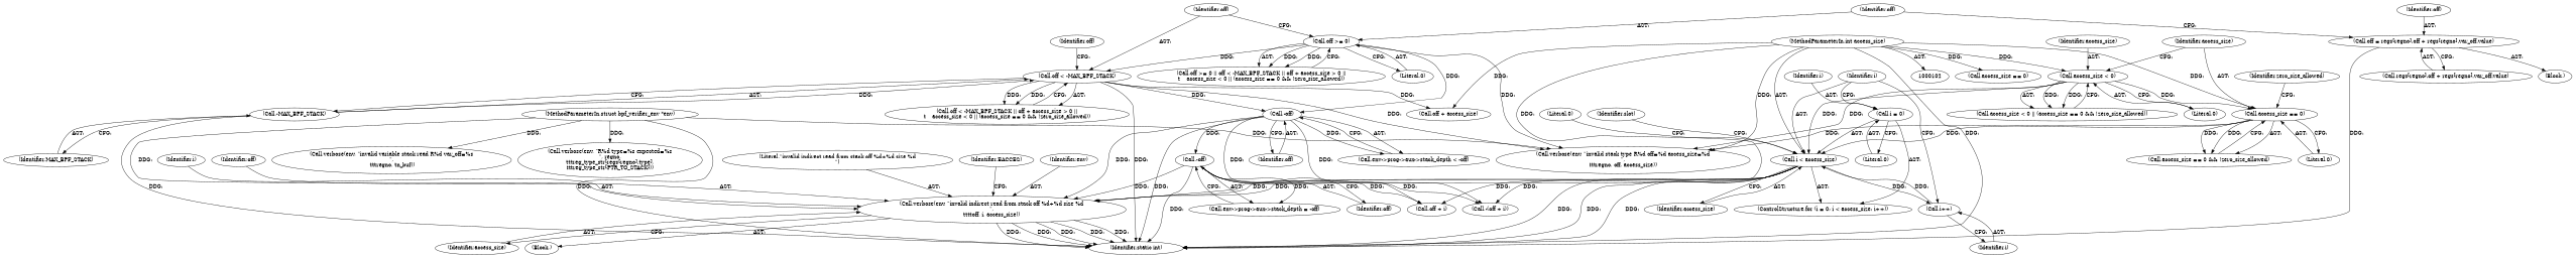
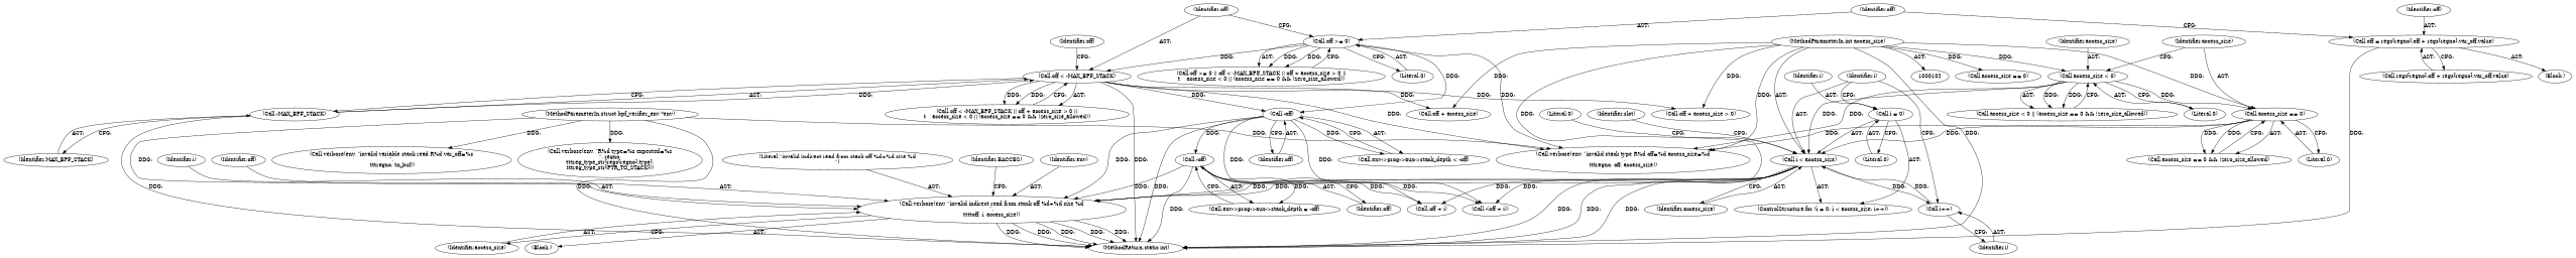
  digraph {
    n1 [label="(Call,verbose(env, \"invalid indirect read from stack off %d+%d size %d\n\",\n\t\t\t\toff, i, access_size))"]
-   n2 [label="(Identifier,static int)"]
+   n2 [label="(MethodReturn,static int)"]
    n3 [label="(Block,)"]
    n4 [label="(Identifier,access_size)"]
    n5 [label="(MethodParameterIn,struct bpf_verifier_env *env)"]
    n6 [label="(Call,verbose(env, \"invalid variable stack read R%d var_off=%s\n\",\n \t\t\tregno, tn_buf))"]
    n7 [label="(Call,verbose(env, \"invalid stack type R%d off=%d access_size=%d\n\",\n\t\t\tregno, off, access_size))"]
    n8 [label="(Call,verbose(env, \"R%d type=%s expected=%s\n\", regno,\n\t\t\treg_type_str[regs[regno].type],\n\t\t\treg_type_str[PTR_TO_STACK]))"]
    n9 [label="(Call,-off)"]
    n10 [label="(Call,-off)"]
    n11 [label="(Call,off + i)"]
    n12 [label="(Identifier,off)"]
    n13 [label="(Call,-(off + i))"]
    n14 [label="(Call,env->prog->aux->stack_depth < -off)"]
    n15 [label="(Call,env->prog->aux->stack_depth = -off)"]
    n16 [label="(Identifier,off)"]
    n17 [label="(Call,off >= 0)"]
    n18 [label="(Call,off < -MAX_BPF_STACK)"]
    n19 [label="(Call,off >= 0 || off < -MAX_BPF_STACK || off + access_size > 0 ||\n\t    access_size < 0 || (access_size == 0 && !zero_size_allowed))"]
    n20 [label="(Literal,0)"]
    n21 [label="(Call,-MAX_BPF_STACK)"]
    n22 [label="(Call,off < -MAX_BPF_STACK || off + access_size > 0 ||\n\t    access_size < 0 || (access_size == 0 && !zero_size_allowed))"]
+   n23 [label="(Call,off + access_size > 0)"]
    n24 [label="(Call,off + access_size)"]
    n25 [label="(Call,off = regs[regno].off + regs[regno].var_off.value)"]
    n26 [label="(Block,)"]
    n27 [label="(Call,regs[regno].off + regs[regno].var_off.value)"]
    n28 [label="(Identifier,MAX_BPF_STACK)"]
    n29 [label="(Call,i < access_size)"]
    n30 [label="(Call,i++)"]
    n31 [label="(ControlStructure,for (i = 0; i < access_size; i++))"]
    n32 [label="(Identifier,access_size)"]
    n33 [label="(Identifier,i)"]
    n34 [label="(Call,i = 0)"]
    n35 [label="(Literal,0)"]
    n36 [label="(Call,access_size == 0)"]
    n37 [label="(Call,access_size == 0 && !zero_size_allowed)"]
    n38 [label="(Literal,0)"]
    n39 [label="(Call,access_size < 0)"]
    n40 [label="(Call,access_size < 0 || (access_size == 0 && !zero_size_allowed))"]
    n41 [label="(Literal,0)"]
    n42 [label="(MethodParameterIn,int access_size)"]
    1000102
    n44 [label="(Call,access_size == 0)"]
    n45 [label="(Identifier,env)"]
    n46 [label="(Identifier,EACCES)"]
    n47 [label="(Literal,0)"]
    n48 [label="(Identifier,access_size)"]
    n49 [label="(Identifier,i)"]
    n50 [label="(Identifier,i)"]
    n51 [label="(Identifier,off)"]
    n52 [label="(Identifier,off)"]
    n53 [label="(Identifier,off)"]
    n54 [label="(Identifier,i)"]
    n55 [label="(Identifier,off)"]
-   n56 [label="(Identifier,zero_size_allowed)"]
    n57 [label="(Literal,\"invalid indirect read from stack off %d+%d size %d\n\")"]
    n58 [label="(Identifier,access_size)"]
    n59 [label="(Identifier,off)"]
    n60 [label="(Identifier,slot)"]
    n1 -> n2 [label="DDG: "]
    n1 -> n2 [label="DDG: "]
    n1 -> n2 [label="DDG: "]
    n1 -> n2 [label="DDG: "]
    n1 -> n2 [label="DDG: "]
    n1 -> n3 [label="AST: "]
    n1 -> n4 [label="CFG: "]
    n4 -> n1 [label="AST: "]
    n5 -> n1 [label="DDG: "]
    n5 -> n2 [label="DDG: "]
    n5 -> n6 [label="DDG: "]
    n5 -> n7 [label="DDG: "]
    n5 -> n8 [label="DDG: "]
    n9 -> n1 [label="DDG: "]
    n9 -> n2 [label="DDG: "]
    n9 -> n10 [label="DDG: "]
    n9 -> n11 [label="DDG: "]
    n9 -> n12 [label="CFG: "]
    n9 -> n13 [label="DDG: "]
    n9 -> n14 [label="AST: "]
    n9 -> n14 [label="DDG: "]
    n10 -> n1 [label="DDG: "]
    n10 -> n2 [label="DDG: "]
    n10 -> n11 [label="DDG: "]
    n10 -> n13 [label="DDG: "]
    n10 -> n15 [label="AST: "]
    n10 -> n15 [label="DDG: "]
    n10 -> n16 [label="CFG: "]
    n12 -> n9 [label="AST: "]
    n14 -> n9 [label="CFG: "]
    n15 -> n10 [label="CFG: "]
    n16 -> n10 [label="AST: "]
    n17 -> n7 [label="DDG: "]
    n17 -> n9 [label="DDG: "]
    n17 -> n18 [label="DDG: "]
    n17 -> n19 [label="AST: "]
    n17 -> n19 [label="DDG: "]
    n17 -> n19 [label="DDG: "]
    n17 -> n20 [label="CFG: "]
    n18 -> n2 [label="DDG: "]
    n18 -> n7 [label="DDG: "]
    n18 -> n9 [label="DDG: "]
    n18 -> n21 [label="CFG: "]
    n18 -> n22 [label="AST: "]
    n18 -> n22 [label="DDG: "]
    n18 -> n22 [label="DDG: "]
+   n18 -> n23 [label="DDG: "]
    n18 -> n24 [label="DDG: "]
    n19 -> n17 [label="CFG: "]
    n20 -> n17 [label="AST: "]
    n21 -> n2 [label="DDG: "]
    n21 -> n18 [label="AST: "]
    n21 -> n18 [label="DDG: "]
    n21 -> n28 [label="CFG: "]
    n22 -> n18 [label="CFG: "]
    n25 -> n2 [label="DDG: "]
    n25 -> n26 [label="AST: "]
    n25 -> n27 [label="CFG: "]
    n27 -> n25 [label="AST: "]
    n28 -> n21 [label="AST: "]
    n29 -> n1 [label="DDG: "]
    n29 -> n1 [label="DDG: "]
    n29 -> n2 [label="DDG: "]
    n29 -> n2 [label="DDG: "]
    n29 -> n2 [label="DDG: "]
    n29 -> n11 [label="DDG: "]
    n29 -> n13 [label="DDG: "]
    n29 -> n30 [label="DDG: "]
    n29 -> n31 [label="AST: "]
    n29 -> n32 [label="CFG: "]
    n30 -> n29 [label="DDG: "]
    n30 -> n33 [label="CFG: "]
    n32 -> n29 [label="AST: "]
    n33 -> n30 [label="AST: "]
    n34 -> n29 [label="AST: "]
    n34 -> n31 [label="AST: "]
    n34 -> n35 [label="CFG: "]
    n35 -> n34 [label="AST: "]
    n36 -> n7 [label="DDG: "]
    n36 -> n29 [label="DDG: "]
    n36 -> n37 [label="AST: "]
    n36 -> n37 [label="DDG: "]
    n36 -> n37 [label="DDG: "]
    n36 -> n38 [label="CFG: "]
    n37 -> n36 [label="CFG: "]
    n38 -> n36 [label="AST: "]
    n39 -> n7 [label="DDG: "]
    n39 -> n29 [label="DDG: "]
    n39 -> n36 [label="DDG: "]
    n39 -> n40 [label="AST: "]
    n39 -> n40 [label="DDG: "]
    n39 -> n40 [label="DDG: "]
    n39 -> n41 [label="CFG: "]
    n40 -> n39 [label="CFG: "]
    n41 -> n39 [label="AST: "]
    n42 -> n1 [label="DDG: "]
    n42 -> n2 [label="DDG: "]
    n42 -> n7 [label="DDG: "]
+   n42 -> n23 [label="DDG: "]
    n42 -> n24 [label="DDG: "]
    n42 -> n29 [label="AST: "]
    n42 -> n36 [label="DDG: "]
    n42 -> n39 [label="DDG: "]
    n42 -> 1000102 [label="AST: "]
    n42 -> n44 [label="DDG: "]
    n45 -> n1 [label="AST: "]
    n46 -> n1 [label="CFG: "]
    n47 -> n29 [label="CFG: "]
    n48 -> n36 [label="AST: "]
    n48 -> n39 [label="CFG: "]
    n49 -> n1 [label="AST: "]
    n50 -> n34 [label="AST: "]
    n51 -> n25 [label="AST: "]
    n52 -> n18 [label="CFG: "]
    n53 -> n17 [label="AST: "]
    n53 -> n25 [label="CFG: "]
    n54 -> n29 [label="AST: "]
    n54 -> n30 [label="CFG: "]
    n54 -> n34 [label="CFG: "]
    n55 -> n1 [label="AST: "]
-   n56 -> n36 [label="CFG: "]
    n57 -> n1 [label="AST: "]
    n58 -> n39 [label="AST: "]
    n59 -> n17 [label="CFG: "]
    n59 -> n18 [label="AST: "]
    n60 -> n29 [label="CFG: "]
  }
